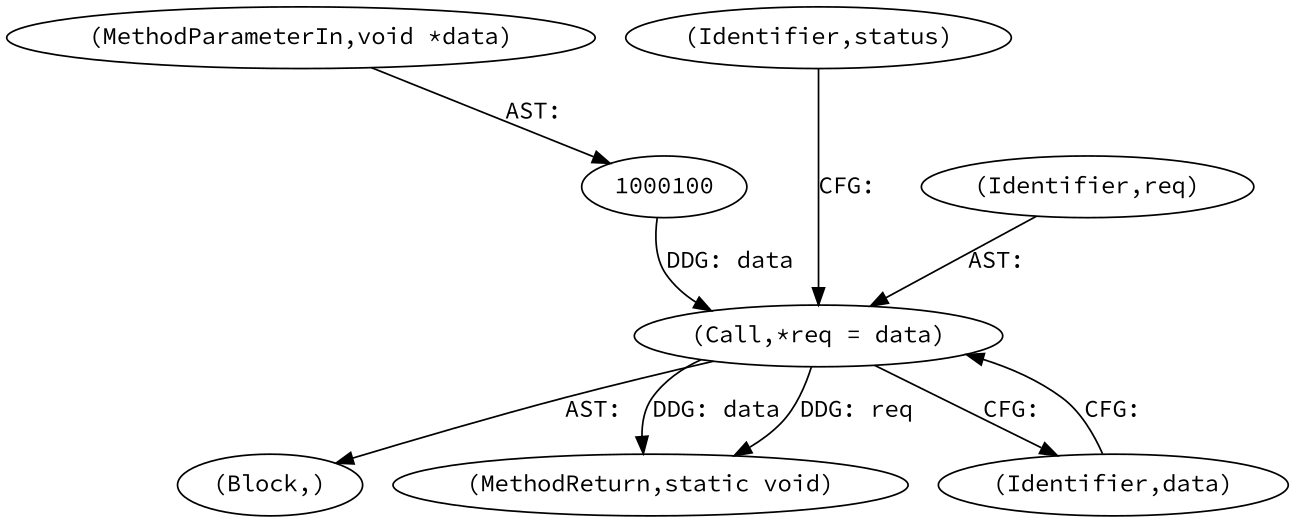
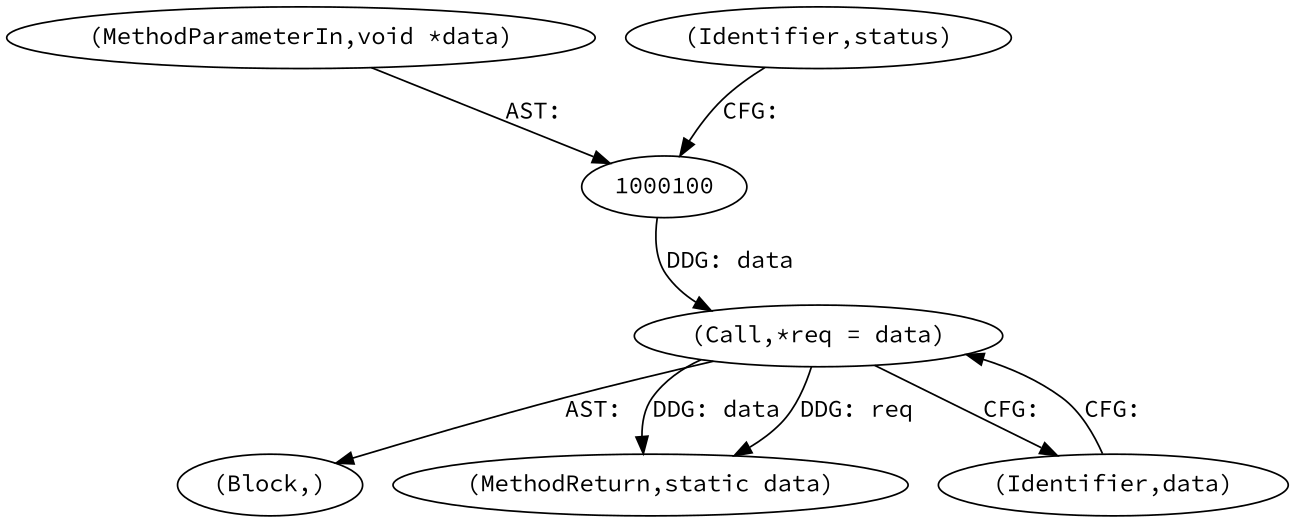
  digraph {
    fontname="Source Code Pro"
    node [fontname="Source Code Pro"]
    edge [fontname="Source Code Pro"]
    n1 [label="(Call,*req = data)"]
    n2 [label="(Block,)"]
-   n3 [label="(MethodReturn,static void)"]
+   n3 [label="(MethodReturn,static data)"]
    n4 [label="(Identifier,data)"]
    n5 [label="(MethodParameterIn,void *data)"]
    1000100
    n7 [label="(Identifier,status)"]
-   n8 [label="(Identifier,req)"]
    n1 -> n2 [label="AST: "]
    n1 -> n3 [label="DDG: data"]
    n1 -> n3 [label="DDG: req"]
    n1 -> n4 [label="CFG: "]
    n4 -> n1 [label="CFG: "]
    n5 -> 1000100 [label="AST: "]
    1000100 -> n1 [label="DDG: data"]
-   n7 -> n1 [label="CFG: "]
-   n8 -> n1 [label="AST: "]
+   n7 -> 1000100 [label="CFG: "]
  }
